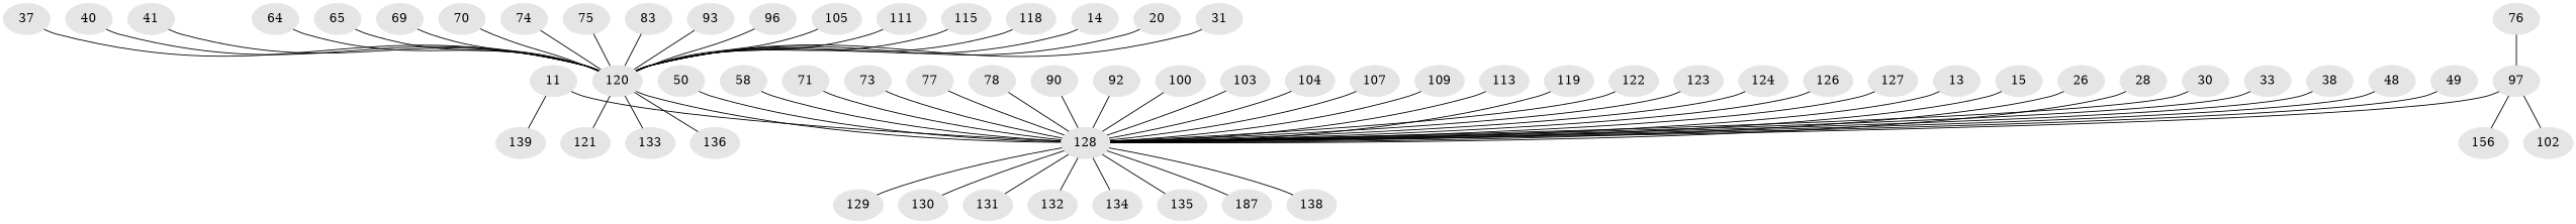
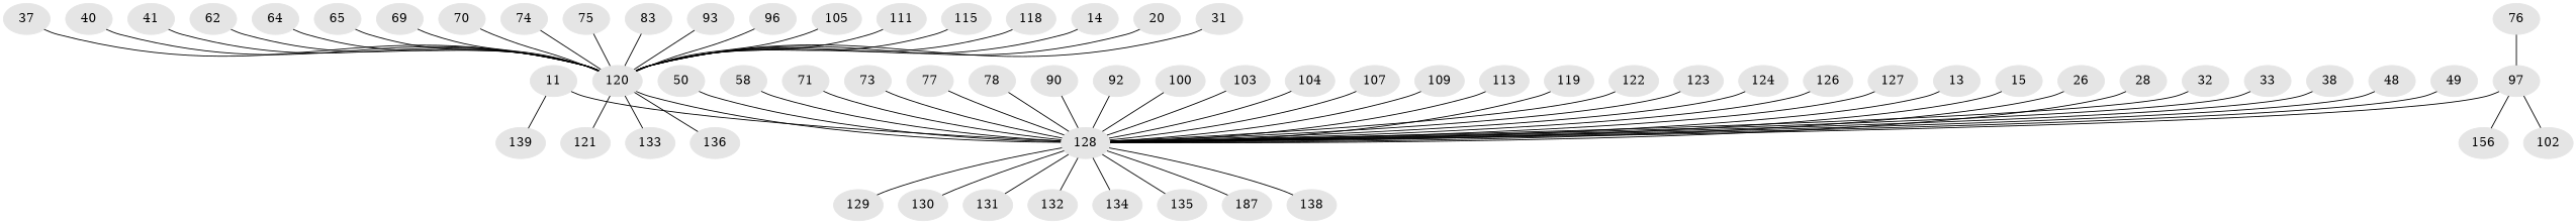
  graph {
    node [color=gray90 style=filled]
    128 [super="+10"]
    129 [super="+117"]
    130 [super="+81+86"]
    131
    132 [super="+125"]
    134
    135
    n8 [label=187]
    138 [super="+98"]
    11
    139
    13
    120 [super="+59+94+112+5"]
    121
    133 [super="+80"]
    136
    14
    15
    20
    26
    28
    31
-   32 [label=30]
+   32
    33
    37
    38
    40
    41
    48
    49
    50
    58
+   62
    64
    65
    69
    70
    71
    73
    74
    75
    97 [super="+43+79+17+63"]
    102
    n44 [label=156 super="+114"]
    76
    77 [super="+57"]
    78
    83
    90
    92
    93 [super="+53"]
    96
    100 [super="+36"]
    103
    104
    105
    107 [super="+47"]
    109 [super="+55+87"]
    111
    113
    115
    118
    119 [super="+7"]
    122 [super="+106"]
    123
    124
    126
    127
    128 -- 129
    128 -- 130
    128 -- 131
    128 -- 132 [weight=2]
    128 -- 134
    128 -- 135
    128 -- n8
    128 -- 138 [weight=2]
    11 -- 128
    11 -- 139
    13 -- 128
    120 -- 128 [weight=21]
    120 -- 121
    120 -- 133
    120 -- 136
    14 -- 120
    15 -- 128
    20 -- 120
    26 -- 128
    28 -- 128 [weight=2]
    31 -- 120
    32 -- 128
    33 -- 128
    37 -- 120
    38 -- 128
    40 -- 120
    41 -- 120
    48 -- 128 [weight=2]
    49 -- 128
    50 -- 128
    58 -- 128
+   62 -- 120
    64 -- 120
    65 -- 120
    69 -- 120
    70 -- 120
    71 -- 128
    73 -- 128
    74 -- 120
    75 -- 120
    97 -- 128 [weight=6]
    97 -- 102
    97 -- n44
    76 -- 97
    77 -- 128 [weight=2]
    78 -- 128 [weight=2]
    83 -- 120
    90 -- 128
    92 -- 128
    93 -- 120
    96 -- 120
    100 -- 128
    103 -- 128
    104 -- 128
    105 -- 120
    107 -- 128
    109 -- 128
    111 -- 120
    113 -- 128
    115 -- 120
    118 -- 120
    119 -- 128
    122 -- 128 [weight=2]
    123 -- 128
    124 -- 128
    126 -- 128
    127 -- 128
  }
